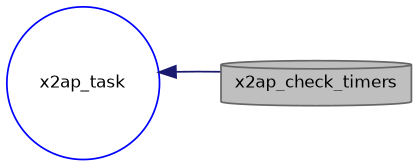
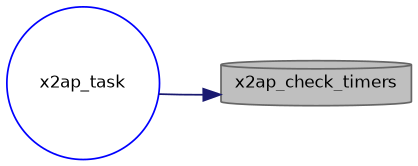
  digraph {
    rankdir=RL
    node [fontname=Helvetica fontsize=10 style=filled]
    n1 [color=gray40 fillcolor=grey75 fontcolor=black height=0.2 label=x2ap_check_timers shape=cylinder width=0.4]
    n2 [color=blue fillcolor=white height=0.2 label=x2ap_task shape=circle width=0.4]
-   n2 -> n1 [color=midnightblue dir=back fontname=Helvetica fontsize=10 labelfontname=Helvetica labelfontsize=10 style=solid]
+   n1 -> n2 [color=midnightblue dir=back fontname=Helvetica fontsize=10 labelfontname=Helvetica labelfontsize=10 style=solid]
  }
